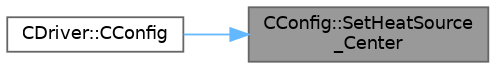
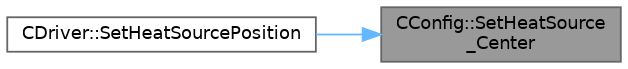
  digraph {
    rankdir=RL
    node [fontname=Helvetica fontsize=10 shape=box style=filled]
    n1 [color=gray40 fillcolor=grey60 fontcolor=black height=0.2 label="CConfig::SetHeatSource\l_Center" width=0.4]
-   n2 [color=grey40 fillcolor=white height=0.2 label="CDriver::CConfig" width=0.4]
+   n2 [color=grey40 fillcolor=white height=0.2 label="CDriver::SetHeatSourcePosition" width=0.4]
    n1 -> n2 [color=steelblue1 dir=back fontname=Helvetica fontsize=10 labelfontname=Helvetica labelfontsize=10 style=solid]
  }
